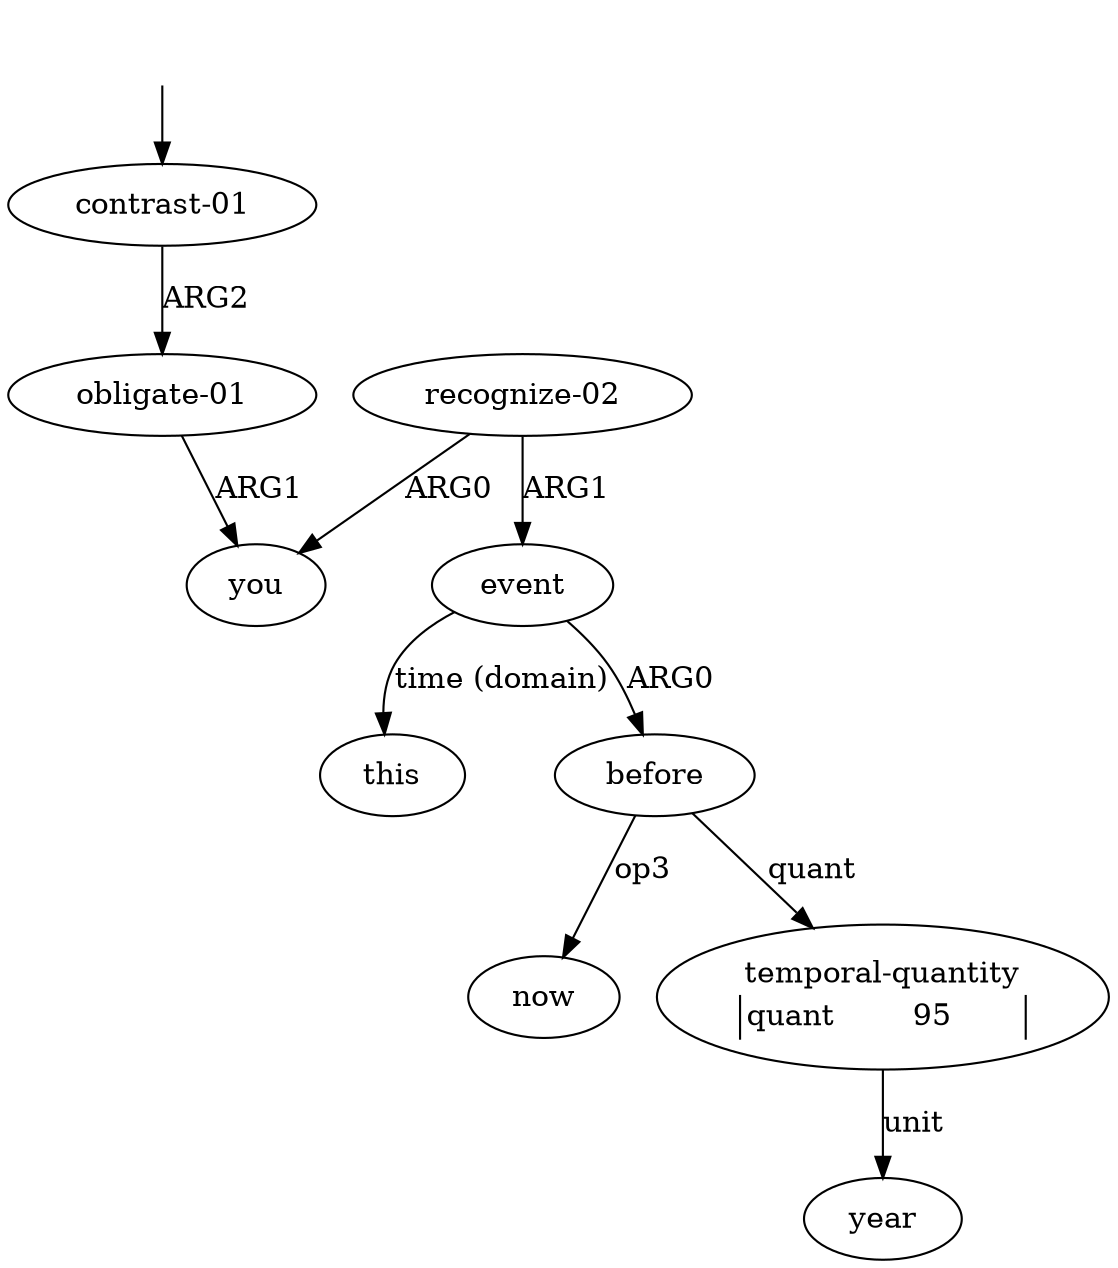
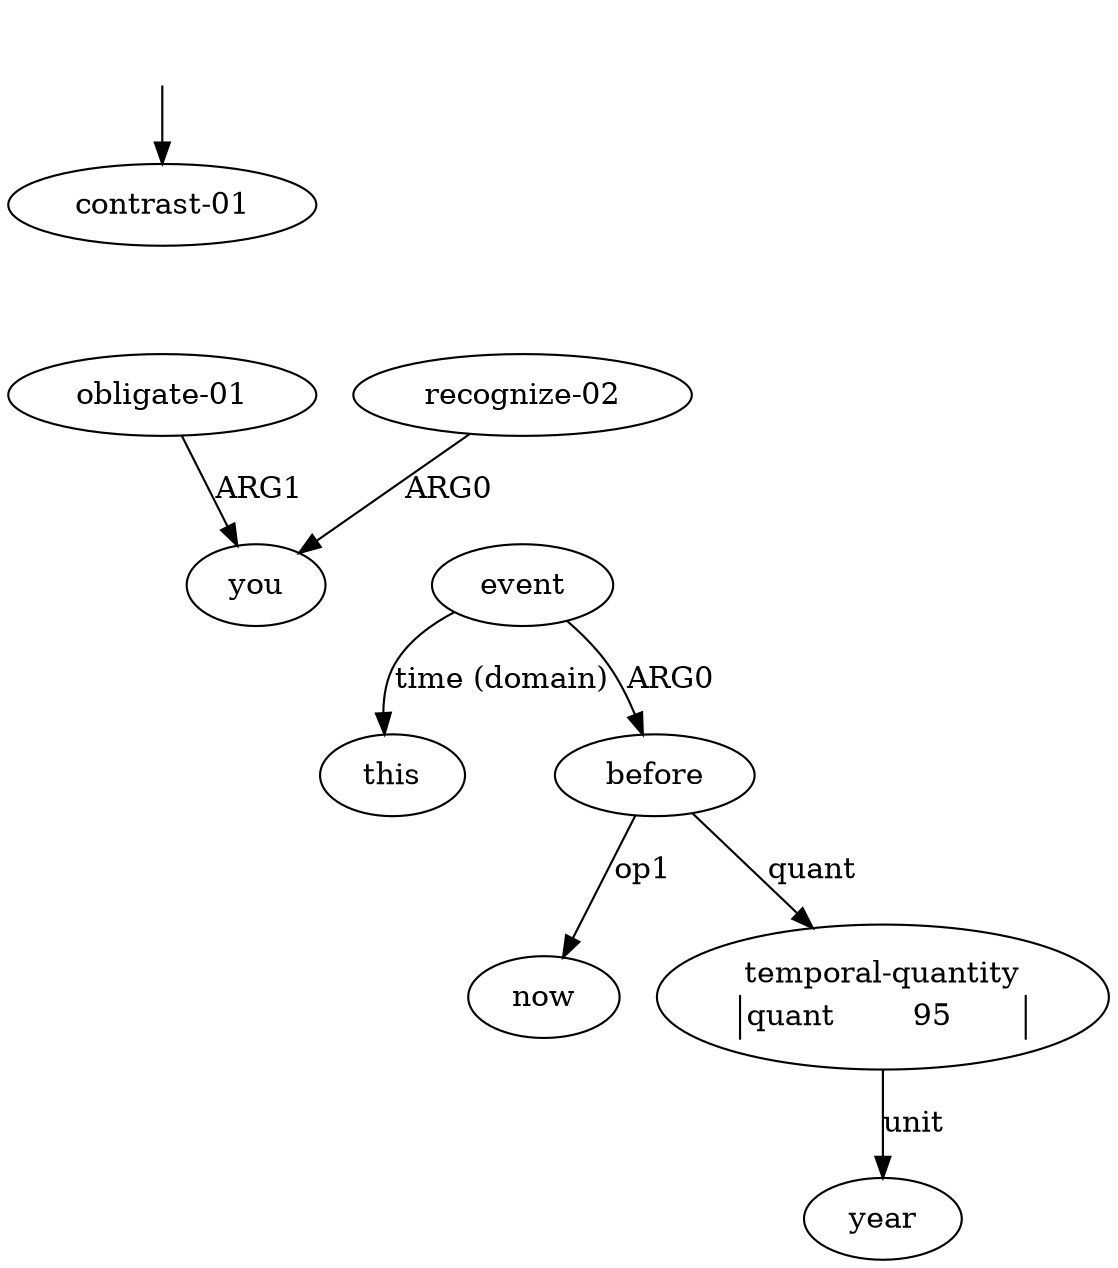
  digraph {
    top [style=invis]
    n2 [label=<<table align="center" border="0" cellspacing="0"><tr><td colspan="2">contrast-01</td></tr></table>>]
    n3 [label=<<table align="center" border="0" cellspacing="0"><tr><td colspan="2">obligate-01</td></tr></table>>]
    n4 [label=<<table align="center" border="0" cellspacing="0"><tr><td colspan="2">you</td></tr></table>>]
    n5 [label=<<table align="center" border="0" cellspacing="0"><tr><td colspan="2">recognize-02</td></tr></table>>]
    n6 [label=<<table align="center" border="0" cellspacing="0"><tr><td colspan="2">event</td></tr></table>>]
    n7 [label=<<table align="center" border="0" cellspacing="0"><tr><td colspan="2">this</td></tr></table>>]
    n8 [label=<<table align="center" border="0" cellspacing="0"><tr><td colspan="2">before</td></tr></table>>]
    n9 [label=<<table align="center" border="0" cellspacing="0"><tr><td colspan="2">now</td></tr></table>>]
    n10 [label=<<table align="center" border="0" cellspacing="0"><tr><td colspan="2">temporal-quantity</td></tr><tr><td sides="l" border="1" align="left">quant</td><td sides="r" border="1" align="left">95</td></tr></table>>]
    n11 [label=<<table align="center" border="0" cellspacing="0"><tr><td colspan="2">year</td></tr></table>>]
    top -> n2
-   n2 -> n3 [label=ARG2]
    n3 -> n4 [label=ARG1]
    n5 -> n4 [label=ARG0]
-   n5 -> n6 [label=ARG1]
    n6 -> n7 [label="time (domain)"]
    n6 -> n8 [label=ARG0]
-   n8 -> n9 [label=op3]
+   n8 -> n9 [label=op1]
    n8 -> n10 [label=quant]
    n10 -> n11 [label=unit]
  }
